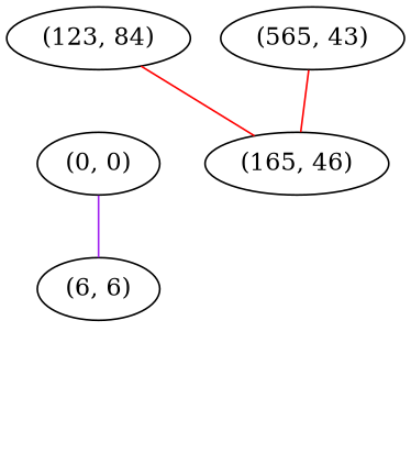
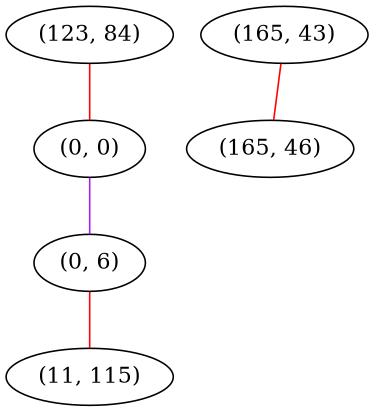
  graph {
    edge [color=red weight=1]
    "(0, 0)"
-   "(6, 6)"
-   "(165, 43)" [label="(565, 43)"]
+   "(6, 6)" [label="(0, 6)"]
+   "(11, 115)"
+   "(165, 43)"
    "(165, 46)"
    n6 [label="(123, 84)"]
    "(0, 0)" -- "(6, 6)" [color=purple weight=4]
+   "(6, 6)" -- "(11, 115)"
    "(165, 43)" -- "(165, 46)"
-   n6 -- "(165, 46)"
+   n6 -- "(0, 0)"
  }
